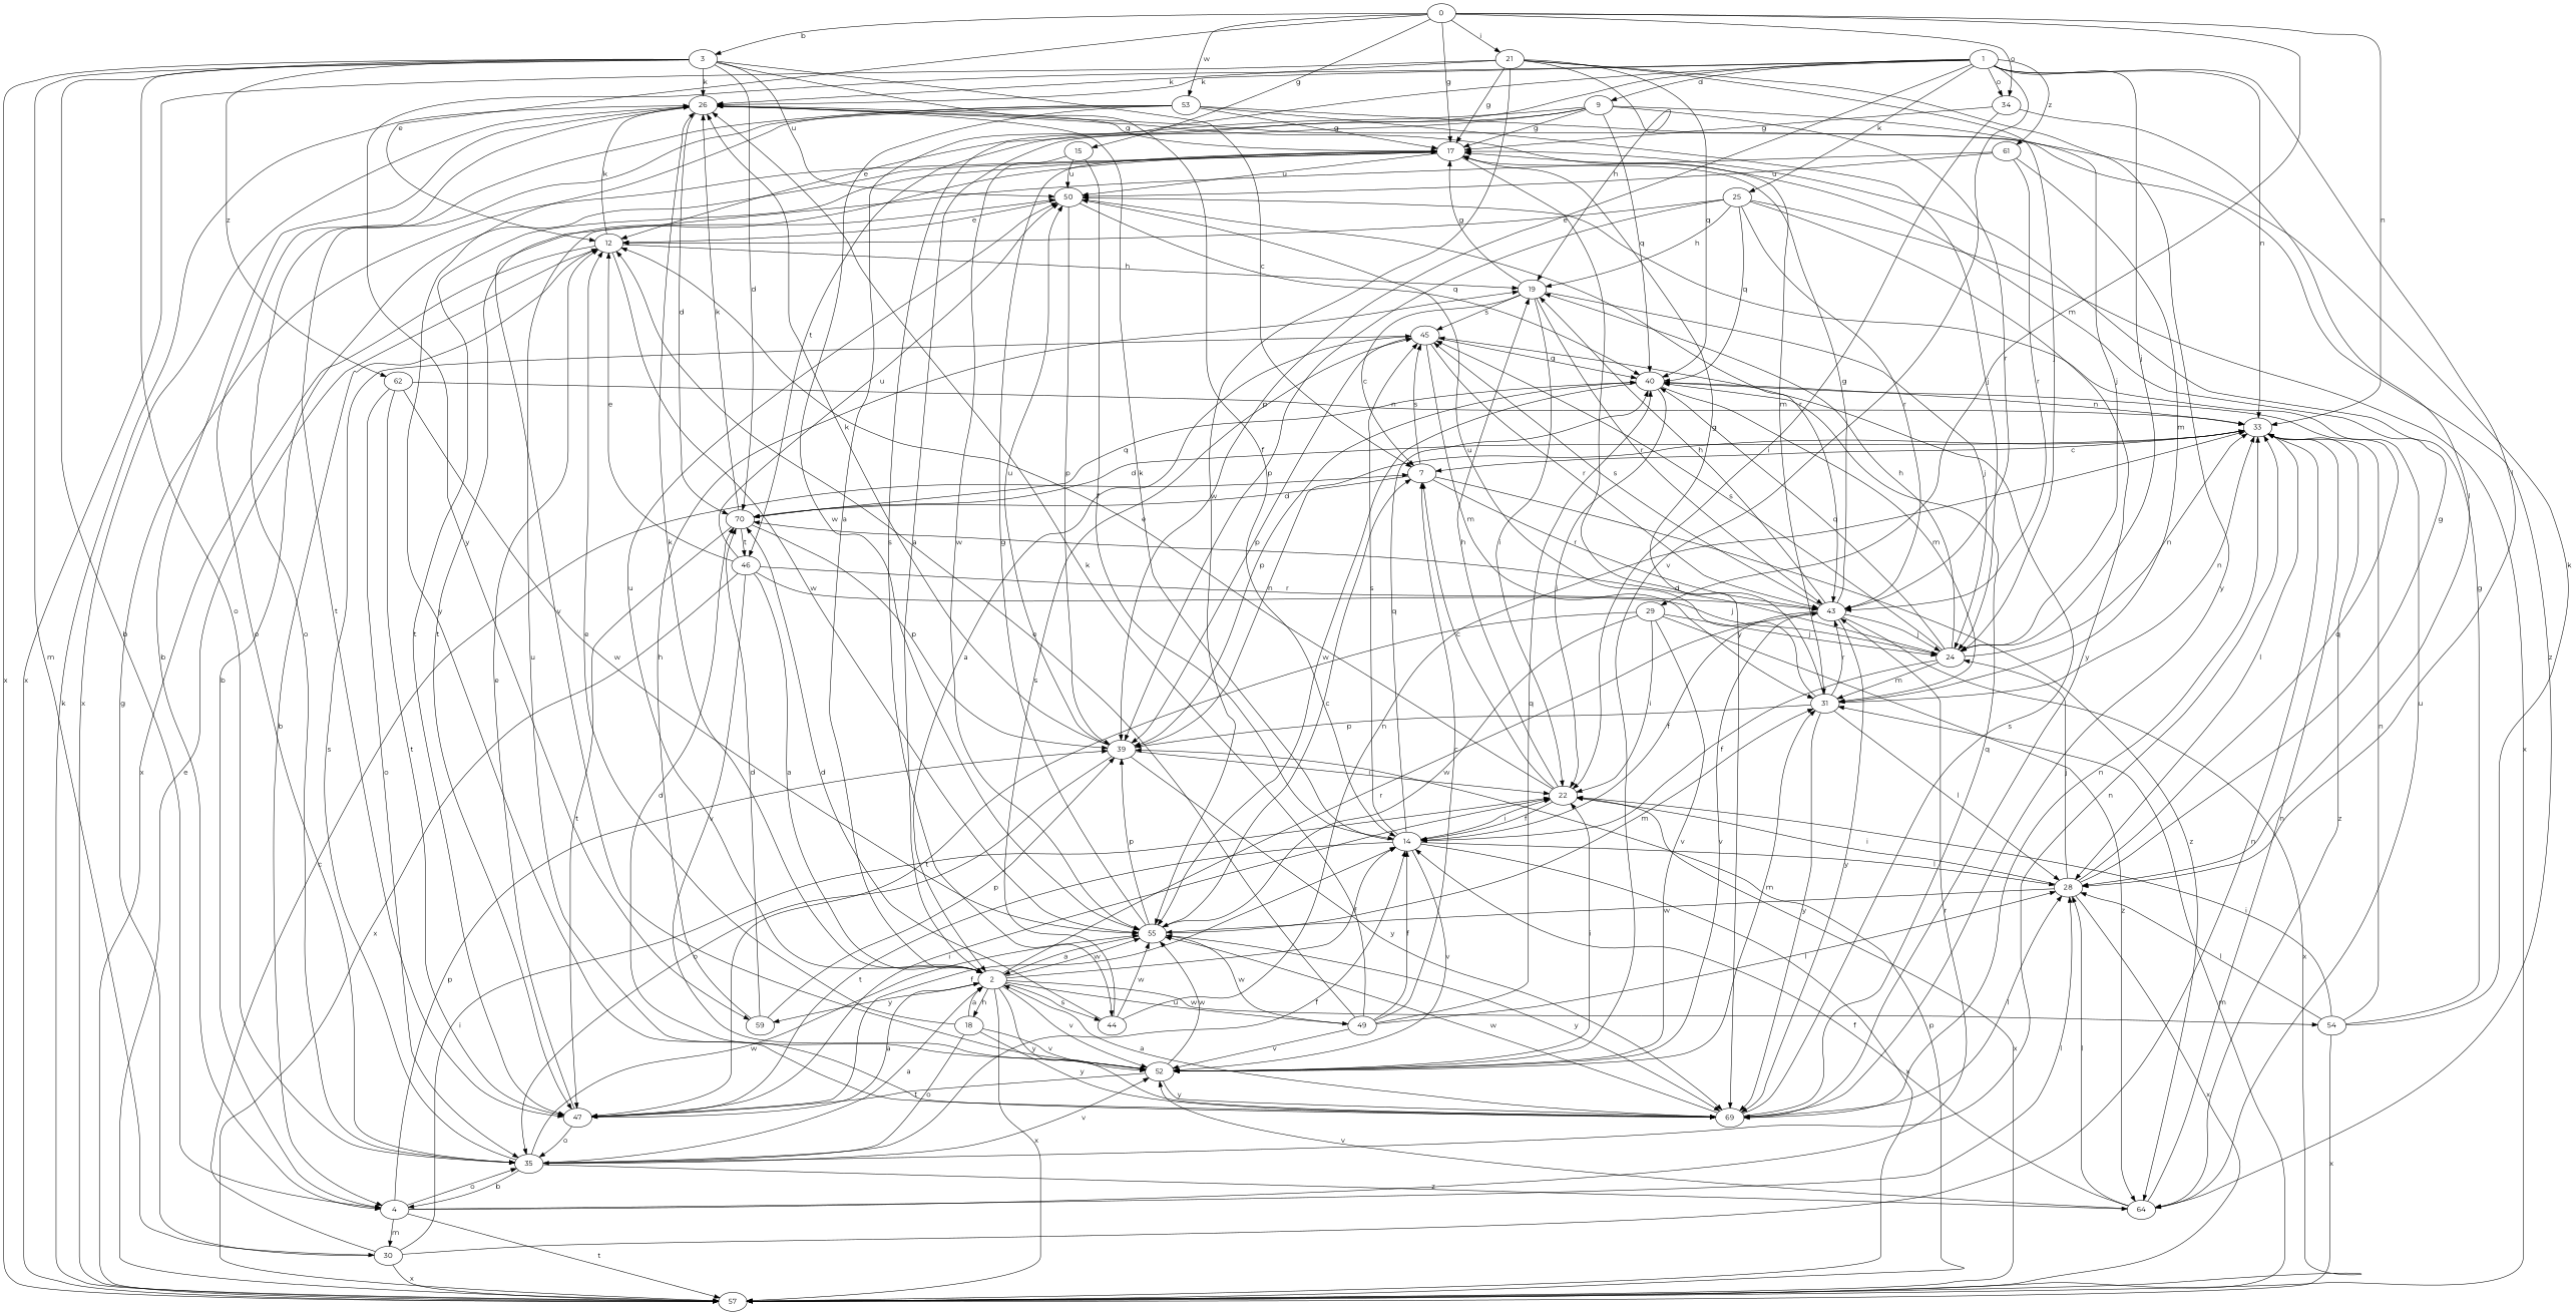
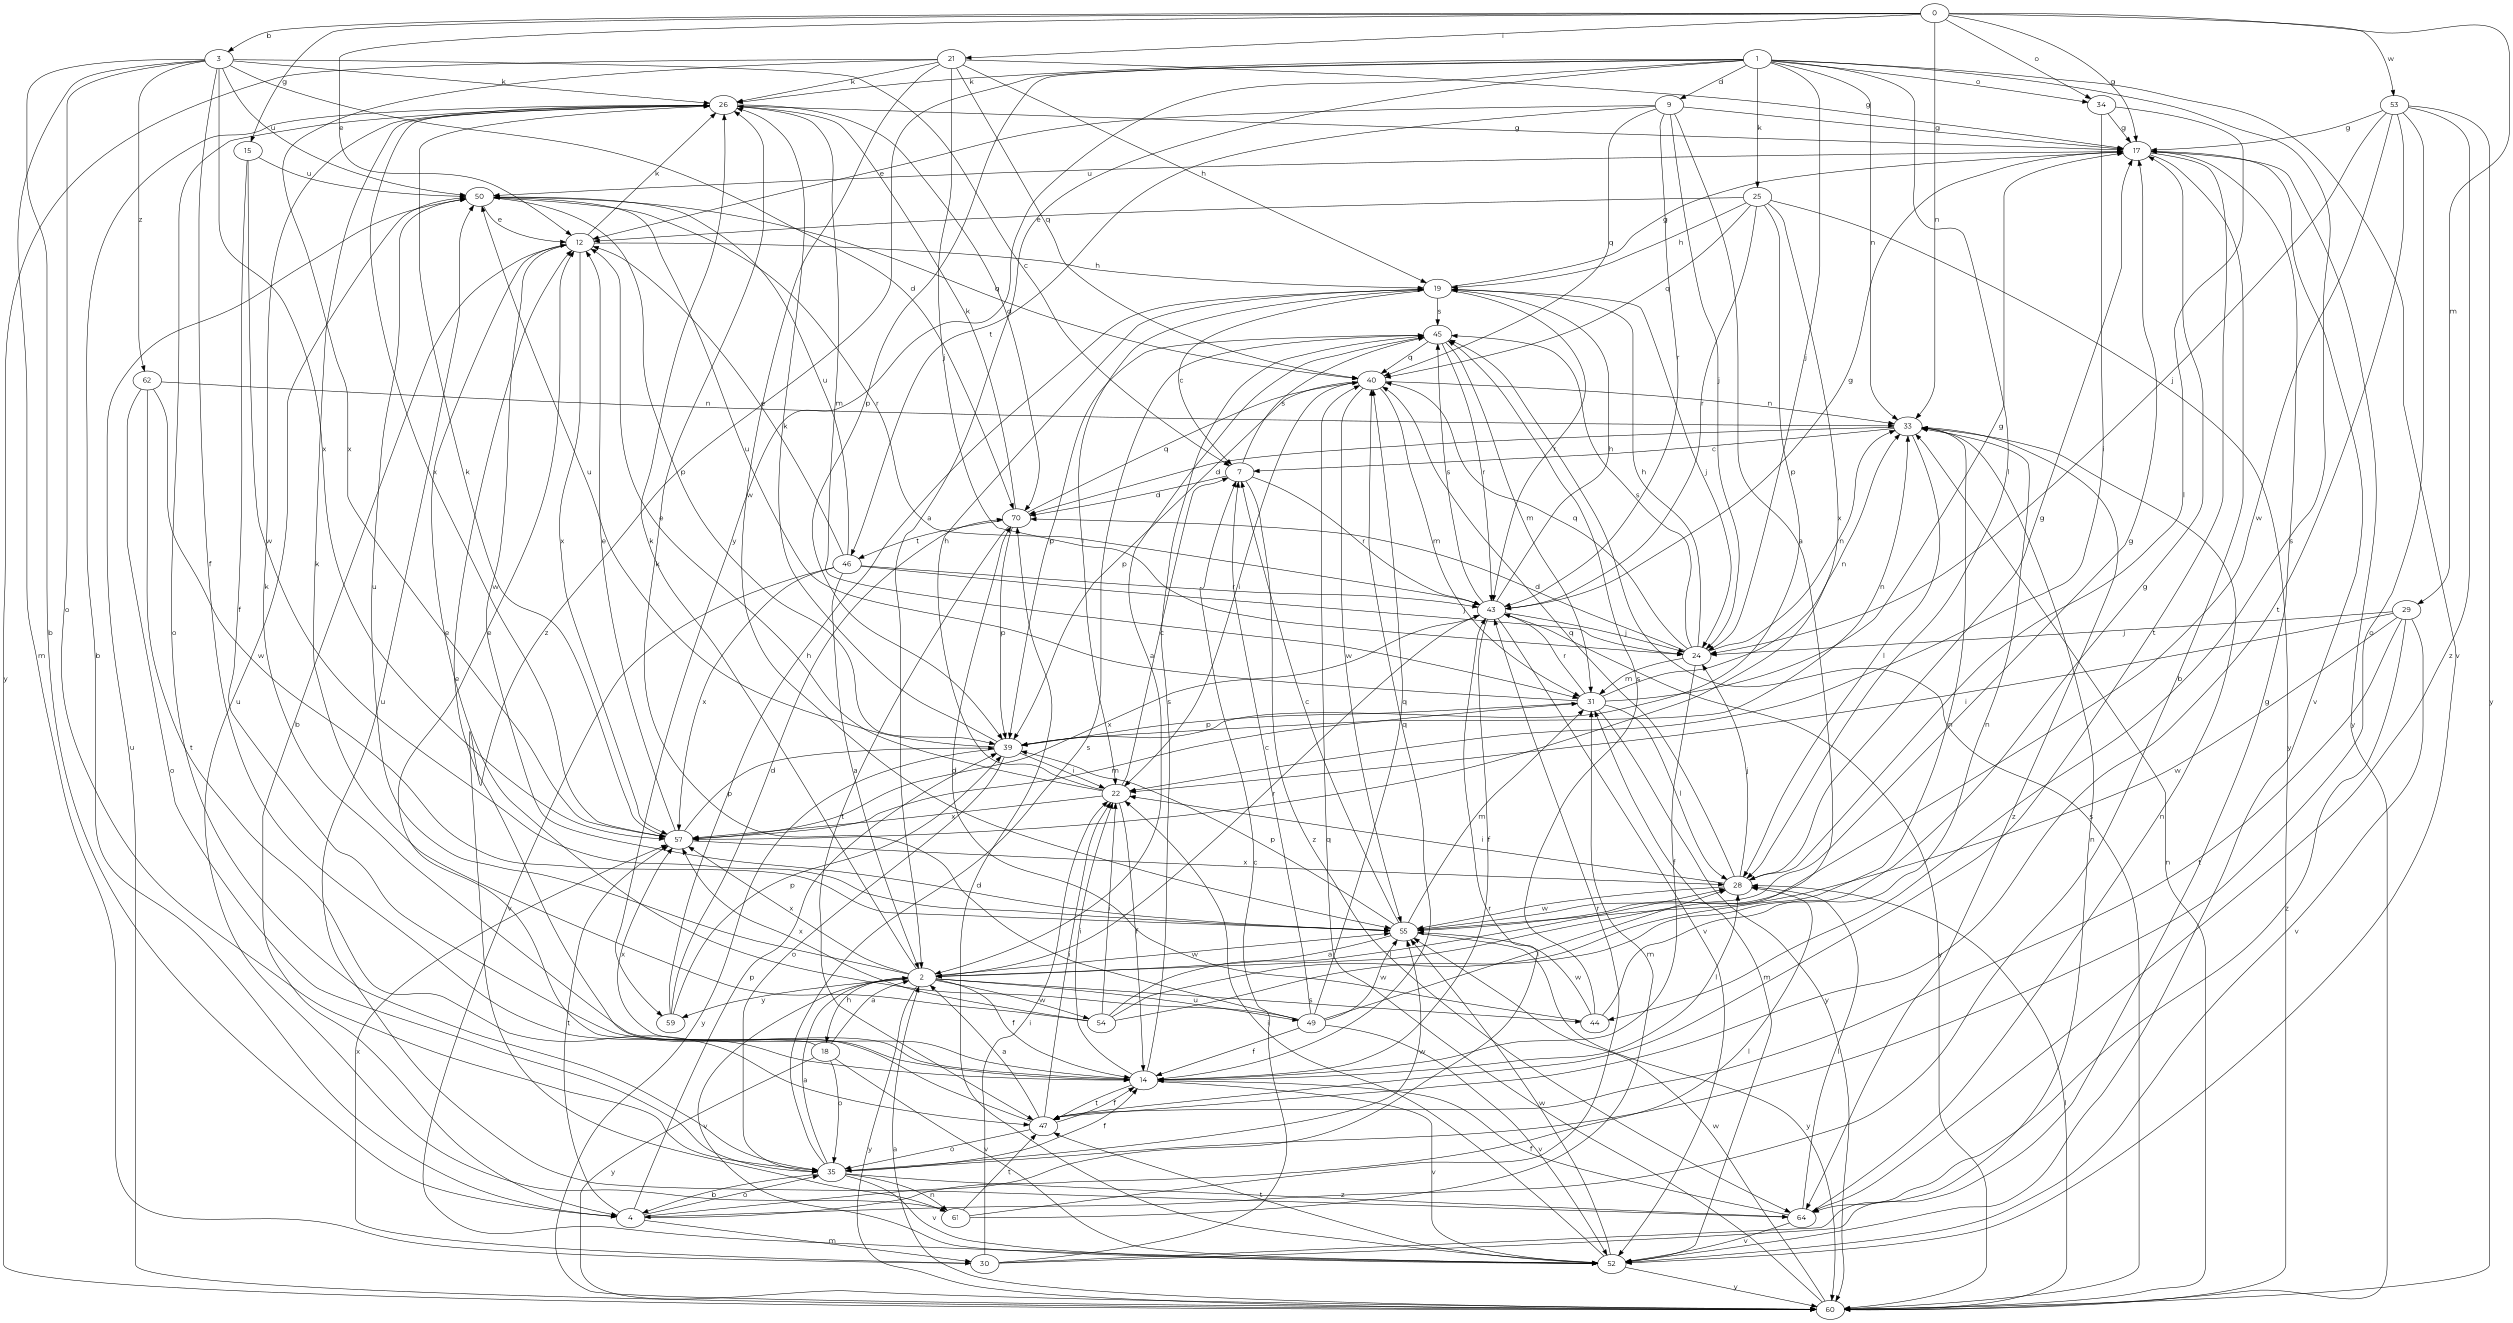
  strict digraph {
    fontname=Montserrat
    node [fontname=Montserrat]
    edge [fontname=Montserrat]
    0
    3
    12
    15
    17
    21
    29
    33
    34
    53
    26
    14
    50
    57
    4
    7
    n17 [label=70]
    30
    35
    62
    55
    19
    52
-   60 [label=69]
+   60
    47
    24
    40
    64
    22
    28
    1
    2
    9
    25
    39
    44
    59
    61
    18
    43
    49
    54
    46
    45
    31
    0 -> 3 [label=b]
    0 -> 12 [label=e]
    0 -> 15 [label=g]
    0 -> 17 [label=g]
    0 -> 21 [label=i]
    0 -> 29 [label=m]
    0 -> 33 [label=n]
    0 -> 34 [label=o]
    0 -> 53 [label=w]
    3 -> 26 [label=k]
    3 -> 14 [label=f]
    3 -> 50 [label=u]
    3 -> 57 [label=x]
    3 -> 4 [label=b]
    3 -> 7 [label=c]
    3 -> n17 [label=d]
    3 -> 30 [label=m]
    3 -> 35 [label=o]
    3 -> 62 [label=z]
    12 -> 26 [label=k]
    12 -> 57 [label=x]
    12 -> 4 [label=b]
    12 -> 55 [label=w]
    12 -> 19 [label=h]
    15 -> 14 [label=f]
    15 -> 50 [label=u]
    15 -> 55 [label=w]
    17 -> 50 [label=u]
    17 -> 4 [label=b]
    17 -> 52 [label=v]
    17 -> 60 [label=y]
    17 -> 47 [label=t]
    21 -> 17 [label=g]
    21 -> 26 [label=k]
    21 -> 57 [label=x]
    21 -> 55 [label=w]
    21 -> 19 [label=h]
    21 -> 60 [label=y]
    21 -> 24 [label=j]
    21 -> 40 [label=q]
    29 -> 55 [label=w]
    29 -> 52 [label=v]
    29 -> 47 [label=t]
    29 -> 24 [label=j]
    29 -> 64 [label=z]
    29 -> 22 [label=i]
    33 -> 7 [label=c]
    33 -> n17 [label=d]
    33 -> 64 [label=z]
    33 -> 28 [label=l]
    34 -> 17 [label=g]
    34 -> 22 [label=i]
    34 -> 28 [label=l]
    53 -> 17 [label=g]
    53 -> 35 [label=o]
    53 -> 55 [label=w]
    53 -> 60 [label=y]
    53 -> 47 [label=t]
    53 -> 24 [label=j]
    53 -> 64 [label=z]
    26 -> 17 [label=g]
    26 -> 57 [label=x]
    26 -> 4 [label=b]
    26 -> n17 [label=d]
    26 -> 35 [label=o]
    26 -> 31 [label=m]
    14 -> 26 [label=k]
    14 -> 57 [label=x]
    14 -> 52 [label=v]
    14 -> 47 [label=t]
    14 -> 40 [label=q]
    14 -> 22 [label=i]
    14 -> 28 [label=l]
    14 -> 45 [label=s]
    50 -> 12 [label=e]
    50 -> 40 [label=q]
    50 -> 39 [label=p]
    50 -> 43 [label=r]
    57 -> 12 [label=e]
    57 -> 26 [label=k]
    57 -> 39 [label=p]
    57 -> 31 [label=m]
    4 -> 57 [label=t]
    4 -> 30 [label=m]
    4 -> 35 [label=o]
    4 -> 28 [label=l]
    4 -> 39 [label=p]
    4 -> 43 [label=r]
    7 -> n17 [label=d]
    7 -> 64 [label=z]
    7 -> 43 [label=r]
    7 -> 45 [label=s]
    n17 -> 26 [label=k]
    n17 -> 47 [label=t]
    n17 -> 40 [label=q]
    n17 -> 39 [label=p]
    n17 -> 46 [label=t]
    30 -> 17 [label=g]
    30 -> 33 [label=n]
    30 -> 57 [label=x]
    30 -> 7 [label=c]
    30 -> 22 [label=i]
-   35 -> 33 [label=n]
+   35 -> 61 [label=n]
    35 -> 14 [label=f]
    35 -> 4 [label=b]
    35 -> 55 [label=w]
    35 -> 52 [label=v]
    35 -> 64 [label=z]
    35 -> 2 [label=a]
    35 -> 45 [label=s]
    62 -> 33 [label=n]
    62 -> 35 [label=o]
    62 -> 55 [label=w]
    62 -> 47 [label=t]
    55 -> 17 [label=g]
    55 -> 7 [label=c]
    55 -> 60 [label=y]
    55 -> 2 [label=a]
    55 -> 39 [label=p]
    55 -> 31 [label=m]
    19 -> 17 [label=g]
    19 -> 7 [label=c]
    19 -> 24 [label=j]
    19 -> 22 [label=i]
    19 -> 43 [label=r]
    19 -> 45 [label=s]
    52 -> n17 [label=d]
    52 -> 55 [label=w]
    52 -> 60 [label=y]
    52 -> 47 [label=t]
    52 -> 22 [label=i]
    52 -> 31 [label=m]
    60 -> 33 [label=n]
    60 -> 50 [label=u]
    60 -> 55 [label=w]
    60 -> 40 [label=q]
    60 -> 28 [label=l]
    60 -> 2 [label=a]
    60 -> 45 [label=s]
    47 -> 12 [label=e]
    47 -> 14 [label=f]
    47 -> 35 [label=o]
    47 -> 22 [label=i]
    47 -> 2 [label=a]
    24 -> 33 [label=n]
    24 -> 14 [label=f]
    24 -> n17 [label=d]
    24 -> 19 [label=h]
    24 -> 40 [label=q]
    24 -> 45 [label=s]
    24 -> 31 [label=m]
    40 -> 33 [label=n]
    40 -> 55 [label=w]
    40 -> 22 [label=i]
    40 -> 39 [label=p]
    40 -> 31 [label=m]
    64 -> 33 [label=n]
    64 -> 14 [label=f]
    64 -> 50 [label=u]
    64 -> 52 [label=v]
    64 -> 28 [label=l]
    22 -> 12 [label=e]
    22 -> 14 [label=f]
    22 -> 57 [label=x]
    22 -> 7 [label=c]
    22 -> 19 [label=h]
    28 -> 17 [label=g]
-   28 -> 57 [label=x]
+   57 -> 28 [label=x]
    28 -> 55 [label=w]
    28 -> 24 [label=j]
    28 -> 40 [label=q]
    28 -> 22 [label=i]
    1 -> 33 [label=n]
    1 -> 34 [label=o]
    1 -> 26 [label=k]
    1 -> 52 [label=v]
    1 -> 24 [label=j]
    1 -> 28 [label=l]
    1 -> 2 [label=a]
    1 -> 9 [label=d]
    1 -> 25 [label=k]
    1 -> 39 [label=p]
    1 -> 44 [label=s]
    1 -> 59 [label=y]
    1 -> 61 [label=z]
    2 -> 26 [label=k]
    2 -> 14 [label=f]
    2 -> 50 [label=u]
    2 -> 57 [label=x]
    2 -> 55 [label=w]
    2 -> 52 [label=v]
    2 -> 60 [label=y]
    2 -> 44 [label=s]
    2 -> 59 [label=y]
    2 -> 18 [label=h]
    2 -> 43 [label=r]
    2 -> 49 [label=u]
    2 -> 54 [label=w]
    9 -> 12 [label=e]
    9 -> 17 [label=g]
    9 -> 24 [label=j]
    9 -> 40 [label=q]
    9 -> 2 [label=a]
    9 -> 43 [label=r]
    9 -> 46 [label=t]
    25 -> 12 [label=e]
    25 -> 57 [label=x]
    25 -> 19 [label=h]
    25 -> 60 [label=y]
    25 -> 40 [label=q]
    25 -> 39 [label=p]
    25 -> 43 [label=r]
    39 -> 33 [label=n]
    39 -> 26 [label=k]
    39 -> 50 [label=u]
    39 -> 35 [label=o]
    39 -> 60 [label=y]
    39 -> 22 [label=i]
    44 -> 33 [label=n]
    44 -> n17 [label=d]
    44 -> 55 [label=w]
    44 -> 45 [label=s]
    59 -> n17 [label=d]
    59 -> 19 [label=h]
    59 -> 39 [label=p]
    61 -> 50 [label=u]
    61 -> 47 [label=t]
    61 -> 43 [label=r]
    61 -> 31 [label=m]
    18 -> 12 [label=e]
    18 -> 35 [label=o]
    18 -> 52 [label=v]
    18 -> 60 [label=y]
    18 -> 2 [label=a]
    43 -> 17 [label=g]
    43 -> 14 [label=f]
    43 -> 57 [label=x]
    43 -> 19 [label=h]
    43 -> 52 [label=v]
    43 -> 60 [label=y]
    43 -> 24 [label=j]
    43 -> 45 [label=s]
    49 -> 12 [label=e]
    49 -> 26 [label=k]
    49 -> 14 [label=f]
    49 -> 7 [label=c]
    49 -> 55 [label=w]
    49 -> 52 [label=v]
    49 -> 40 [label=q]
    49 -> 28 [label=l]
    54 -> 17 [label=g]
    54 -> 33 [label=n]
    54 -> 26 [label=k]
    54 -> 57 [label=x]
    54 -> 22 [label=i]
    54 -> 28 [label=l]
    46 -> 12 [label=e]
    46 -> 50 [label=u]
    46 -> 57 [label=x]
    46 -> 52 [label=v]
    46 -> 24 [label=j]
    46 -> 2 [label=a]
    46 -> 43 [label=r]
    45 -> 40 [label=q]
    45 -> 2 [label=a]
    45 -> 39 [label=p]
    45 -> 43 [label=r]
    45 -> 31 [label=m]
    31 -> 17 [label=g]
    31 -> 33 [label=n]
    31 -> 50 [label=u]
    31 -> 60 [label=y]
    31 -> 28 [label=l]
    31 -> 39 [label=p]
    31 -> 43 [label=r]
  }
